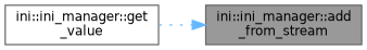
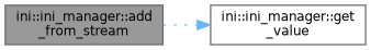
  digraph {
    rankdir=LR
    node [fontname=Helvetica fontsize=10 shape=box style=filled]
    n1 [color=gray40 fillcolor=grey60 fontcolor=black height=0.2 label="ini::ini_manager::add\l_from_stream" width=0.4]
    n2 [color=grey40 fillcolor=white height=0.2 label="ini::ini_manager::get\l_value" width=0.4]
-   n2 -> n1 [color=steelblue1 fontname=Helvetica fontsize=10 labelfontname=Helvetica labelfontsize=10 style=dotted arrowhead=normal]
+   n1 -> n2 [color=steelblue1 fontname=Helvetica fontsize=10 labelfontname=Helvetica labelfontsize=10 style=dotted arrowhead=normal]
  }
